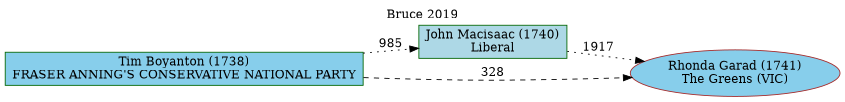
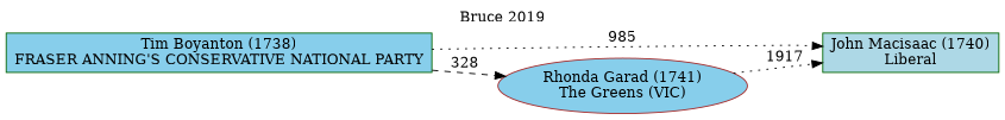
  digraph {
    label="Bruce 2019"
    labelloc=t
    mclimit=10
    rankdir=LR
    node [color=darkgreen fillcolor=skyblue shape=box style=filled]
    edge [style=dotted]
    n1 [fillcolor=lightblue label="John Macisaac (1740)\nLiberal"]
    n2 [color=brown label="Rhonda Garad (1741)\nThe Greens (VIC)" shape=ellipse]
    n3 [label="Tim Boyanton (1738)\nFRASER ANNING'S CONSERVATIVE NATIONAL PARTY"]
-   n1 -> n2 [label=1917]
+   n2 -> n1 [label=1917]
    n3 -> n1 [label=985]
    n3 -> n2 [label=328 style=dashed]
  }
